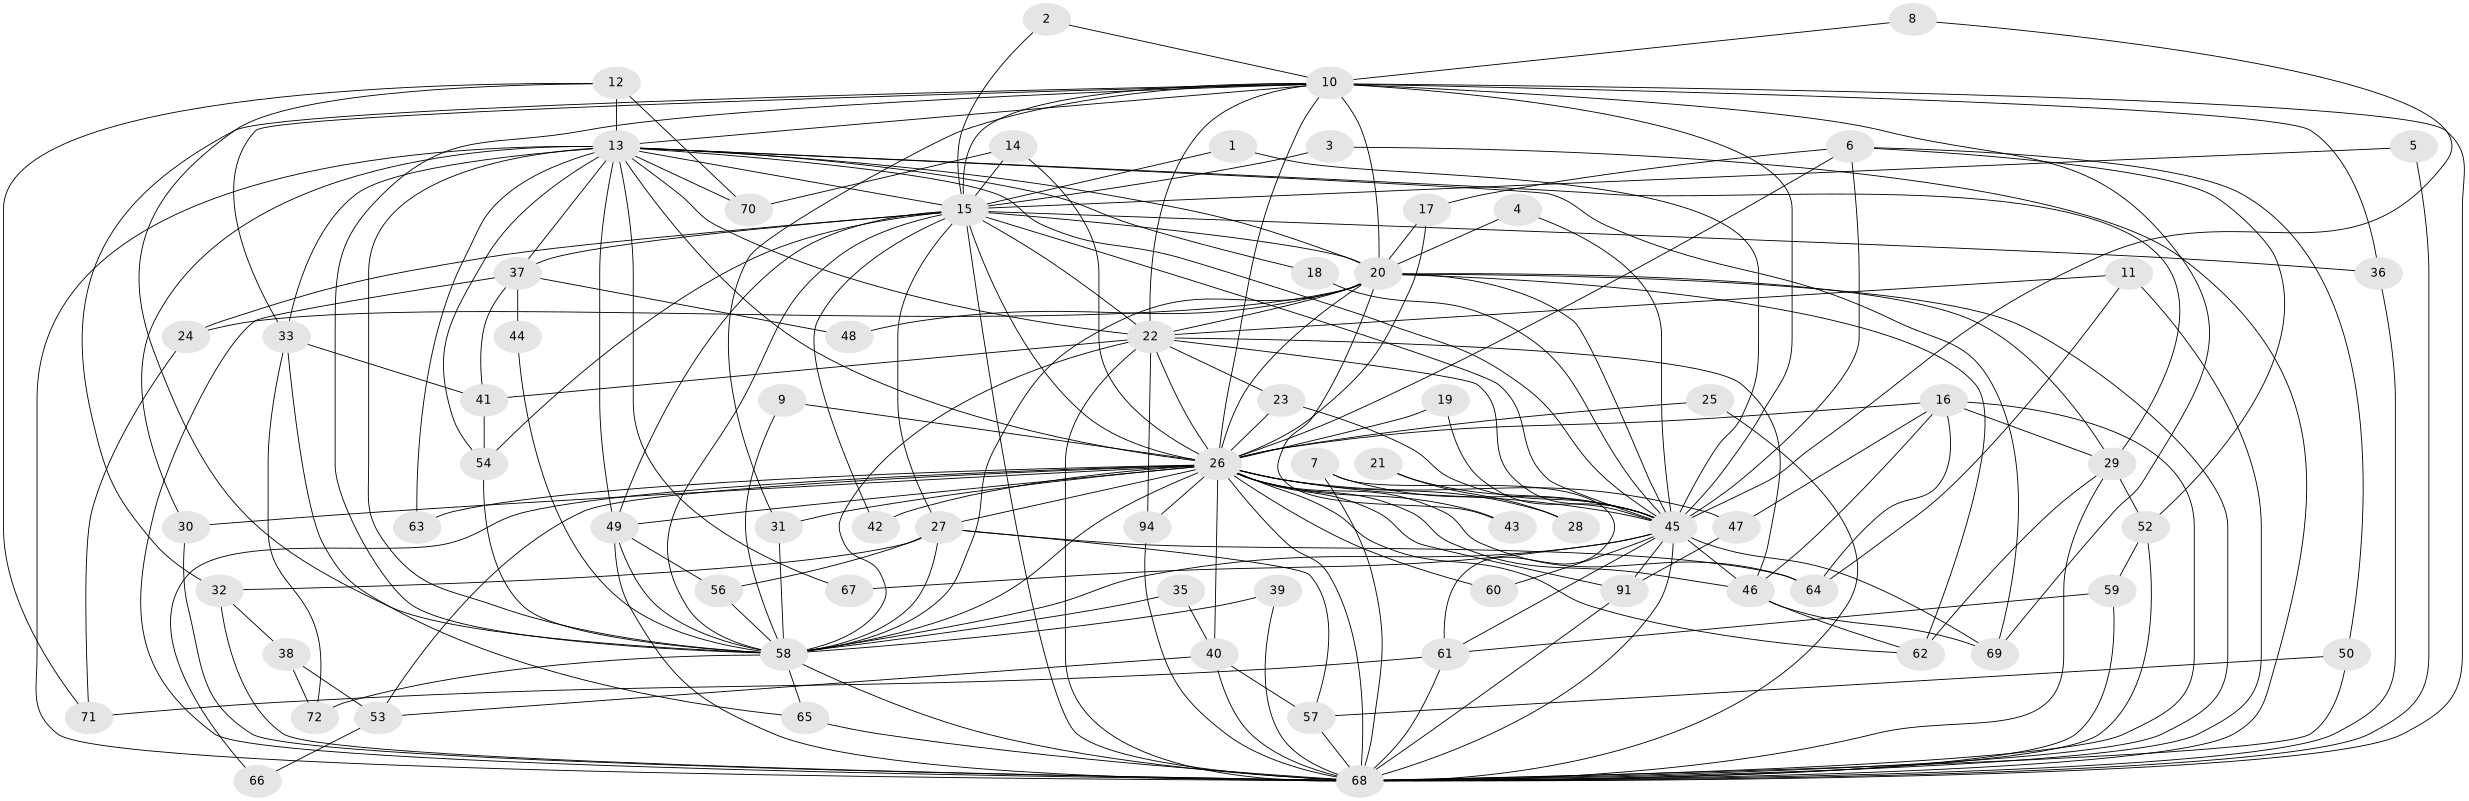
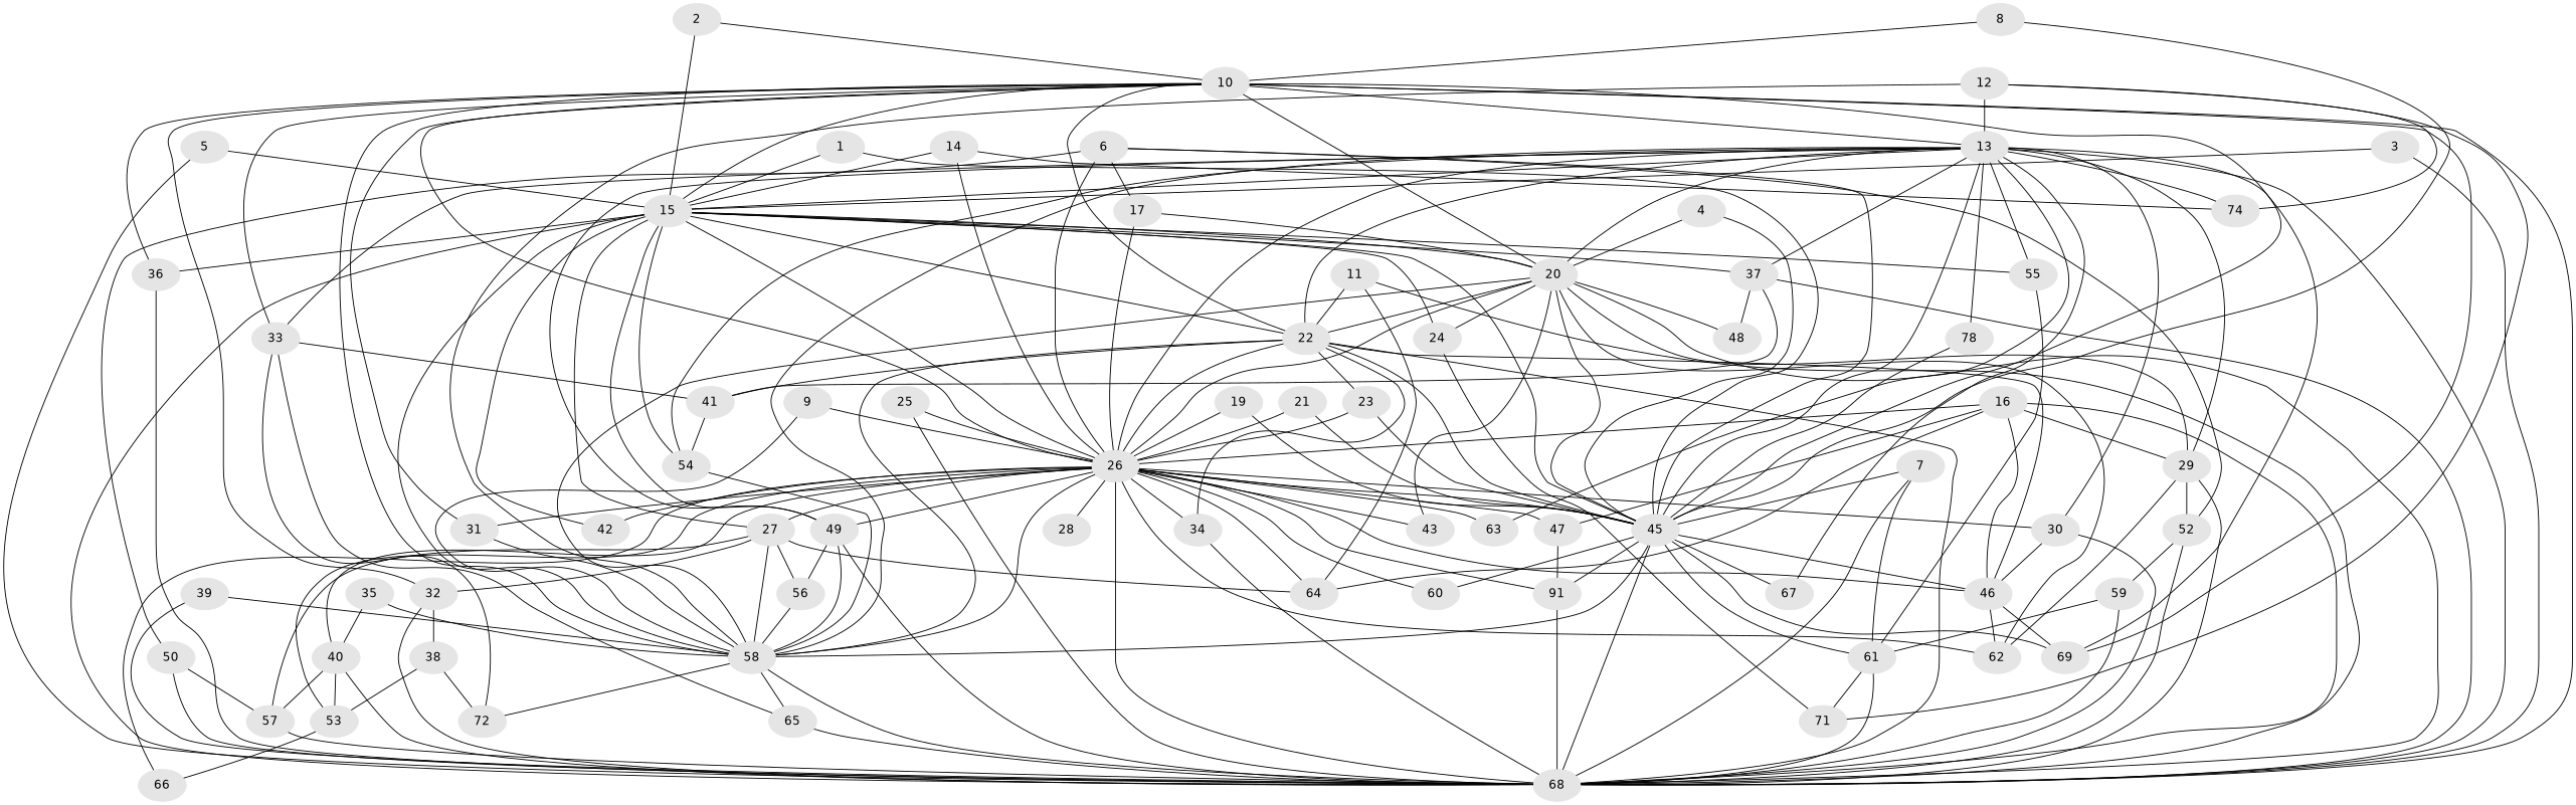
  graph {
    fontname="DejaVu Sans"
    node [color=gray90 fontname="DejaVu Sans" style=filled]
    edge [fontname="DejaVu Sans" weight=1.0]
    1
    15
    45
    68
    20
    26
    58
    22
    36
    37
    49
    54
+   55
    24
    27
    42
    61
    69
    67
    46
    n21 [label=91]
    60
    2
    10
    13
    31
    32
    33
    3
    4
    29
    43
    48
    62
    5
    6
    17
    50
    52
    64
    30
    63
    47
-   34 [label=94]
+   34
    28
    40
    53
    66
    57
    59
    7
    71
    8
    9
    65
    72
-   70
-   18
+   70 [label=74]
+   18 [label=78]
    23
    41
    38
    11
    12
-   44
    56
    14
    16
    19
    21
    25
    35
    39
    1 -- 15
    1 -- 45
    15 -- 45
    15 -- 68 [weight=4.0]
    15 -- 20
    15 -- 26
    15 -- 58 [weight=2.0]
    15 -- 22
    15 -- 36
    15 -- 37 [weight=2.0]
    15 -- 49
    15 -- 54
+   15 -- 55
    15 -- 24
    15 -- 27
    15 -- 42
    45 -- 68 [weight=2.0]
    45 -- 58
    45 -- 61
    45 -- 69
    45 -- 67
    45 -- 46
    45 -- n21
    45 -- 60
    20 -- 45
    20 -- 68 [weight=4.0]
    20 -- 26
    20 -- 58
    20 -- 22
    20 -- 24
    20 -- 29
    20 -- 43
    20 -- 48
    20 -- 62
    26 -- 45
    26 -- 68 [weight=4.0]
    26 -- 58
    26 -- 49
    26 -- 27
    26 -- 42
    26 -- 46
    26 -- n21
    26 -- 60
    26 -- 31
    26 -- 43
    26 -- 62
    26 -- 64
    26 -- 30 [weight=2.0]
    26 -- 63
    26 -- 47
    26 -- 34
    26 -- 28
    26 -- 40 [weight=2.0]
    26 -- 53
    26 -- 66
    58 -- 68 [weight=2.0]
    58 -- 65
    58 -- 72
    22 -- 45 [weight=2.0]
    22 -- 68 [weight=3.0]
    22 -- 26 [weight=2.0]
    22 -- 58
    22 -- 46
    22 -- 34
    22 -- 23
    22 -- 41
    36 -- 68 [weight=2.0]
    37 -- 68
    37 -- 48
    37 -- 41
-   37 -- 44
    49 -- 68
    49 -- 58
    49 -- 56
    54 -- 58
+   55 -- 61
    24 -- 71
    27 -- 58
    27 -- 32
    27 -- 64
    27 -- 57
    27 -- 56
    61 -- 68
    61 -- 71
    46 -- 69
    46 -- 62
    n21 -- 68
    2 -- 15
    2 -- 10
    10 -- 15
    10 -- 45 [weight=2.0]
    10 -- 68 [weight=2.0]
    10 -- 20 [weight=2.0]
    10 -- 26
    10 -- 58
    10 -- 22
    10 -- 36 [weight=2.0]
    10 -- 69
    10 -- 13 [weight=2.0]
    10 -- 31
    10 -- 32
    10 -- 33
    13 -- 15
    13 -- 45
    13 -- 68 [weight=4.0]
    13 -- 20
    13 -- 26
    13 -- 58
    13 -- 22
    13 -- 37
    13 -- 49
    13 -- 54
+   13 -- 55
    13 -- 69
    13 -- 67
    13 -- 33
    13 -- 29
    13 -- 30
    13 -- 63
    13 -- 70
    13 -- 18
    31 -- 58
    32 -- 68
    32 -- 38
    33 -- 65
    33 -- 72
    33 -- 41
    3 -- 15
    3 -- 68
    4 -- 45
    4 -- 20
    29 -- 68
    29 -- 62
    29 -- 52
    5 -- 15
    5 -- 68
    6 -- 45
    6 -- 26 [weight=2.0]
    6 -- 17
    6 -- 50
    6 -- 52
    17 -- 20
    17 -- 26
    50 -- 68
    50 -- 57
    52 -- 68
    52 -- 59
    30 -- 68
+   30 -- 46
    47 -- n21
    34 -- 68
    40 -- 68 [weight=2.0]
    40 -- 53 [weight=2.0]
    40 -- 57
    53 -- 66
    57 -- 68
    59 -- 68
    59 -- 61
    7 -- 45
    7 -- 68
    7 -- 61
    8 -- 45
    8 -- 10
    9 -- 26
    9 -- 58
    65 -- 68 [weight=2.0]
    18 -- 45
    23 -- 45
    23 -- 26
    41 -- 54
    38 -- 53
    38 -- 72
    11 -- 68
    11 -- 22
    11 -- 64
    12 -- 58
    12 -- 13 [weight=2.0]
    12 -- 71
    12 -- 70
-   44 -- 58
    56 -- 58
    14 -- 15
    14 -- 26
    14 -- 70
    16 -- 68
    16 -- 26
    16 -- 46
    16 -- 29
    16 -- 64
    16 -- 47
    19 -- 45
    19 -- 26
    21 -- 45 [weight=2.0]
-   21 -- 28
+   21 -- 26
    25 -- 68
    25 -- 26
    35 -- 58
    35 -- 40
    39 -- 68 [weight=2.0]
    39 -- 58
  }
